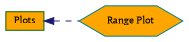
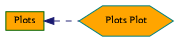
  digraph {
    rankdir=LR
    fontname="PT Serif"
    node [fillcolor=orange fontname="PT Serif" fontsize=10 style=filled]
-   n1 [color=teal fontcolor=black height=0.2 label="Range Plot" shape=hexagon width=0.4]
+   n1 [color=teal fontcolor=black height=0.2 label="Plots Plot" shape=hexagon width=0.4]
    n2 [color=darkgreen height=0.2 label=Plots shape=box width=0.4]
    n2 -> n1 [color=midnightblue dir=back fontname="PT Serif" fontsize=10 labelfontname="Lucinda Grande" labelfontsize=10 shape=plaintext style=dashed]
  }
